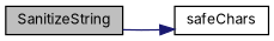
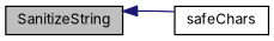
  digraph {
    rankdir=LR
    fontname=Inter
    node [color=black fontname=Inter fontsize=10 shape=record style=filled]
    n1 [fillcolor=grey75 fontcolor=black height=0.2 label=SanitizeString width=0.4]
    n2 [fillcolor=white height=0.2 label=safeChars width=0.4]
-   n1 -> n2 [color=midnightblue fontname=Inter fontsize=10 labelfontname=Helvetica labelfontsize=10 style=solid]
+   n2 -> n1 [color=midnightblue fontname=Inter fontsize=10 labelfontname=Helvetica labelfontsize=10 style=solid]
  }
